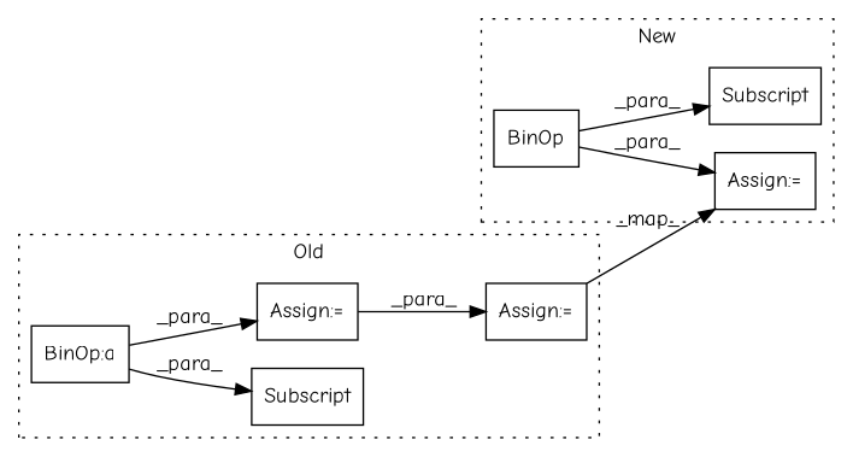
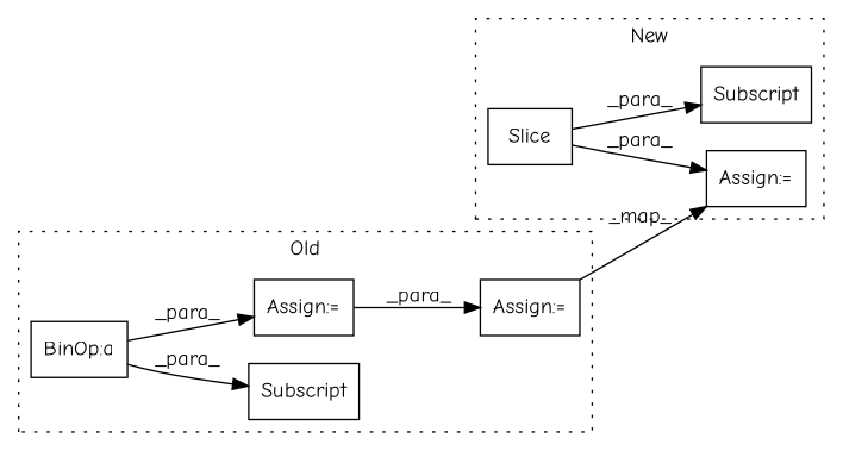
  digraph {
    fontname="Comic Neue"
    rankdir=LR
    node [a=68 fontname="Comic Neue" l=15 shape=box]
    edge [fontname="Comic Neue"]
    n1 [a=63 l="19,0" label=Subscript s="3138,0"]
    n2 [a=82 l=1 label="BinOp:a" s=3153]
    n3 [label="Assign:=" s=3265]
    n4 [l=3 label="Assign:=" s=3131]
-   n5 [a=80 l=4 label=BinOp s=3372]
+   n5 [a=80 l=4 label=Slice s=3372]
    n6 [a=63 l="17,0" label=Subscript s="3360,0"]
    n7 [label="Assign:=" s=3397]
    subgraph cluster_1 {
      label=Old
      style=dotted
      n1
      n2
      n3
      n4
    }
    subgraph cluster_2 {
      label=New
      style=dotted
      n5
      n6
      n7
    }
    n2 -> n1 [label=_para_]
    n2 -> n4 [label=_para_]
    n3 -> n7 [label=_map_]
    n4 -> n3 [label=_para_]
    n5 -> n6 [label=_para_]
    n5 -> n7 [label=_para_]
  }
